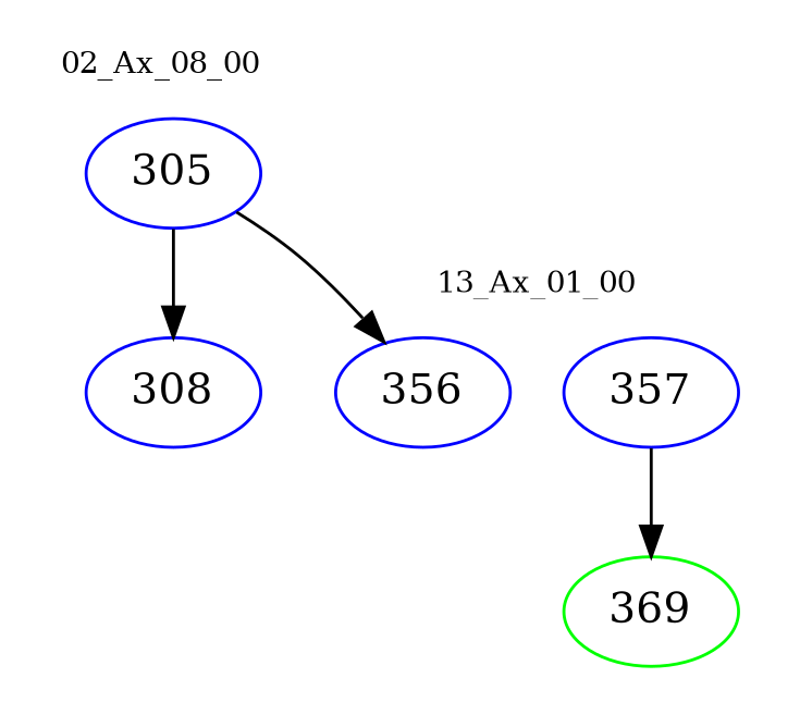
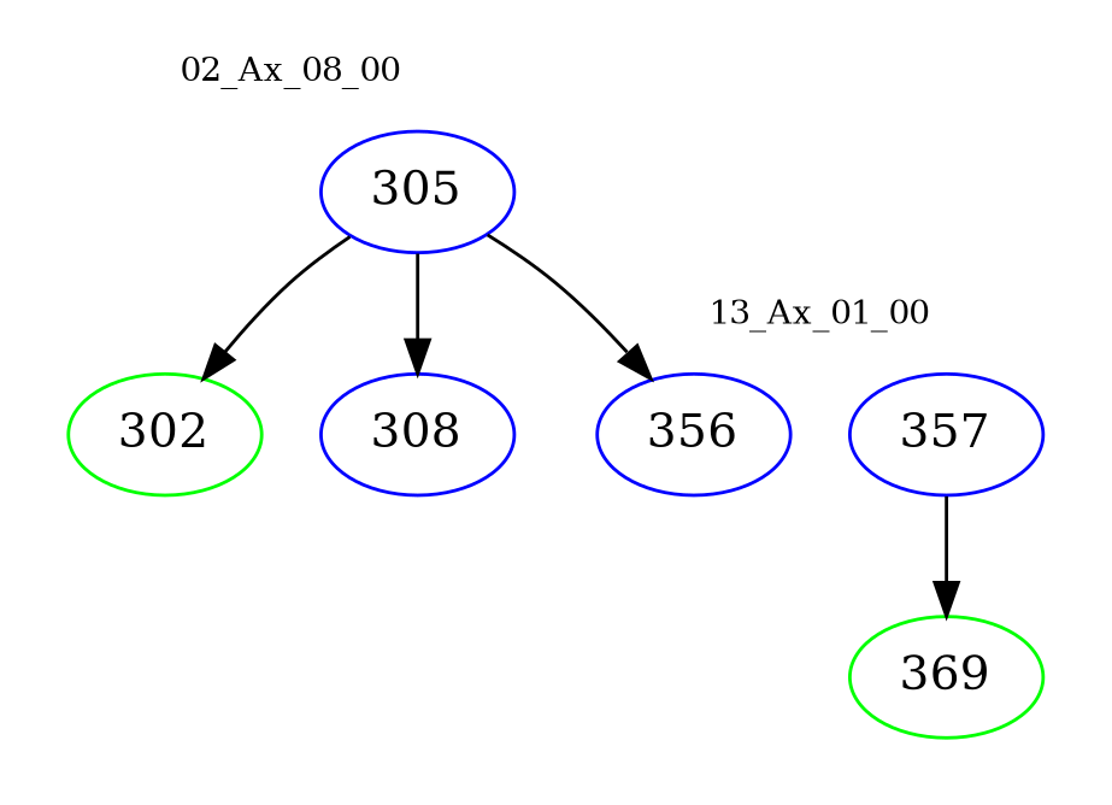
  digraph {
    node [color=blue]
    edge [color=black]
    n1 [label=357]
    n2 [label=356]
    n3 [color=green label=369]
    n4 [label=305]
+   n5 [color=green label=302]
    n6 [label=308]
    subgraph cluster_1 {
      color=white
      fontsize=10
      label="13_Ax_01_00"
      n1
      n2
      n3
    }
    subgraph cluster_2 {
      color=white
      fontsize=10
      label="02_Ax_08_00"
      n4
+     n5
      n6
    }
    n1 -> n3
    n4 -> n2
+   n4 -> n5
    n4 -> n6
  }
